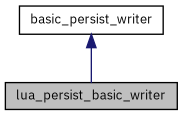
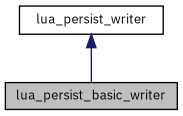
  digraph {
    fontname="IBM Plex Sans"
    node [color=black fontname="IBM Plex Sans" fontsize=10 shape=record style=filled]
    n1 [fillcolor=grey75 fontcolor=black height=0.2 label=lua_persist_basic_writer width=0.4]
-   n2 [fillcolor=white height=0.2 label=basic_persist_writer width=0.4]
+   n2 [fillcolor=white height=0.2 label=lua_persist_writer width=0.4]
    n2 -> n1 [color=midnightblue dir=back fontname="IBM Plex Sans" fontsize=10 labelfontname=Helvetica labelfontsize=10 style=solid]
  }
